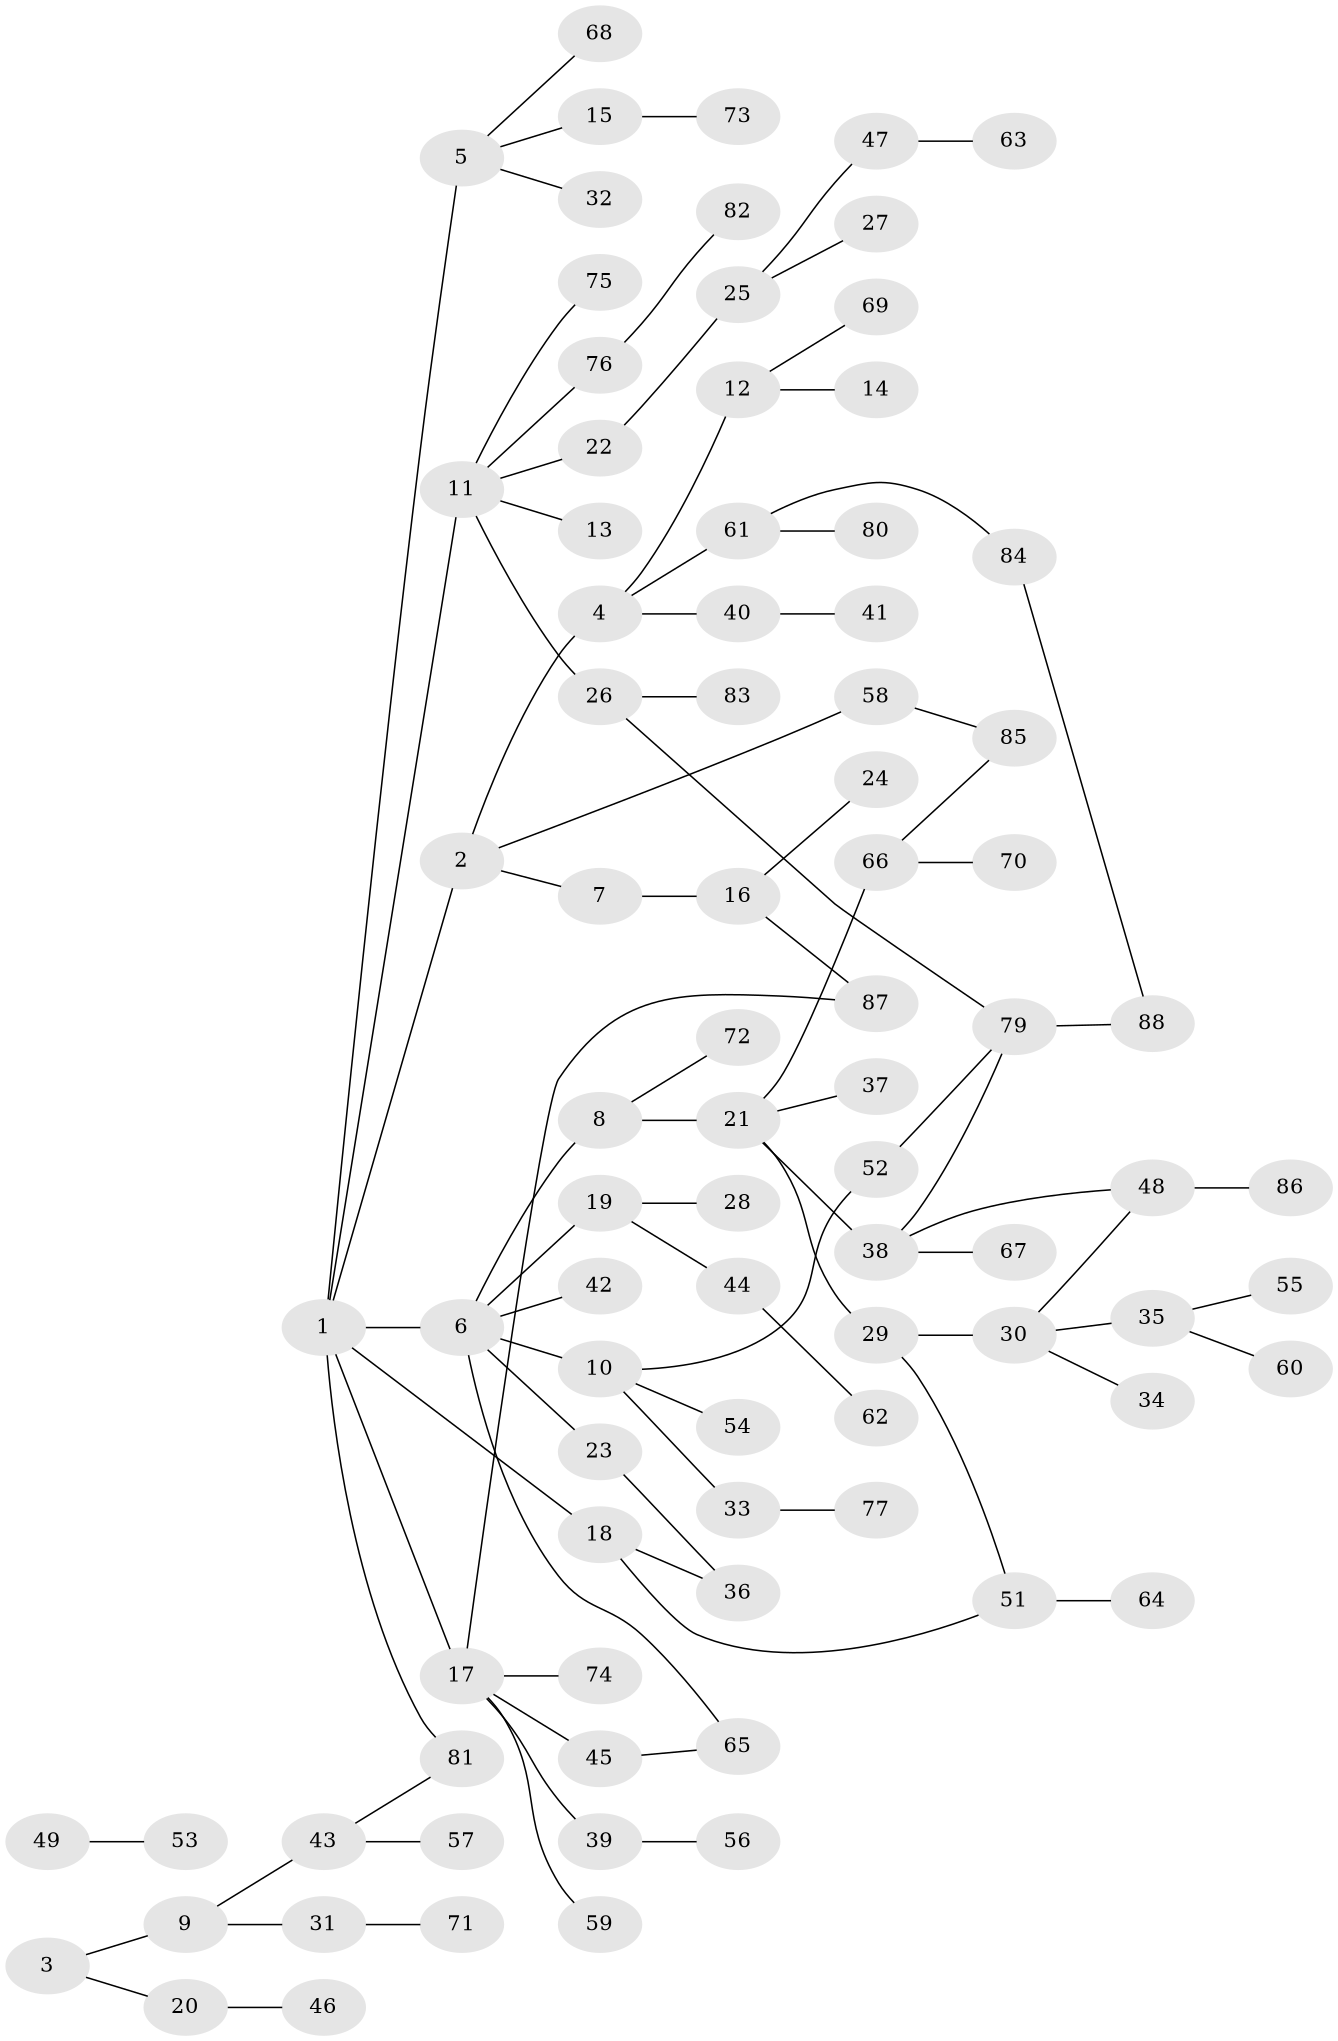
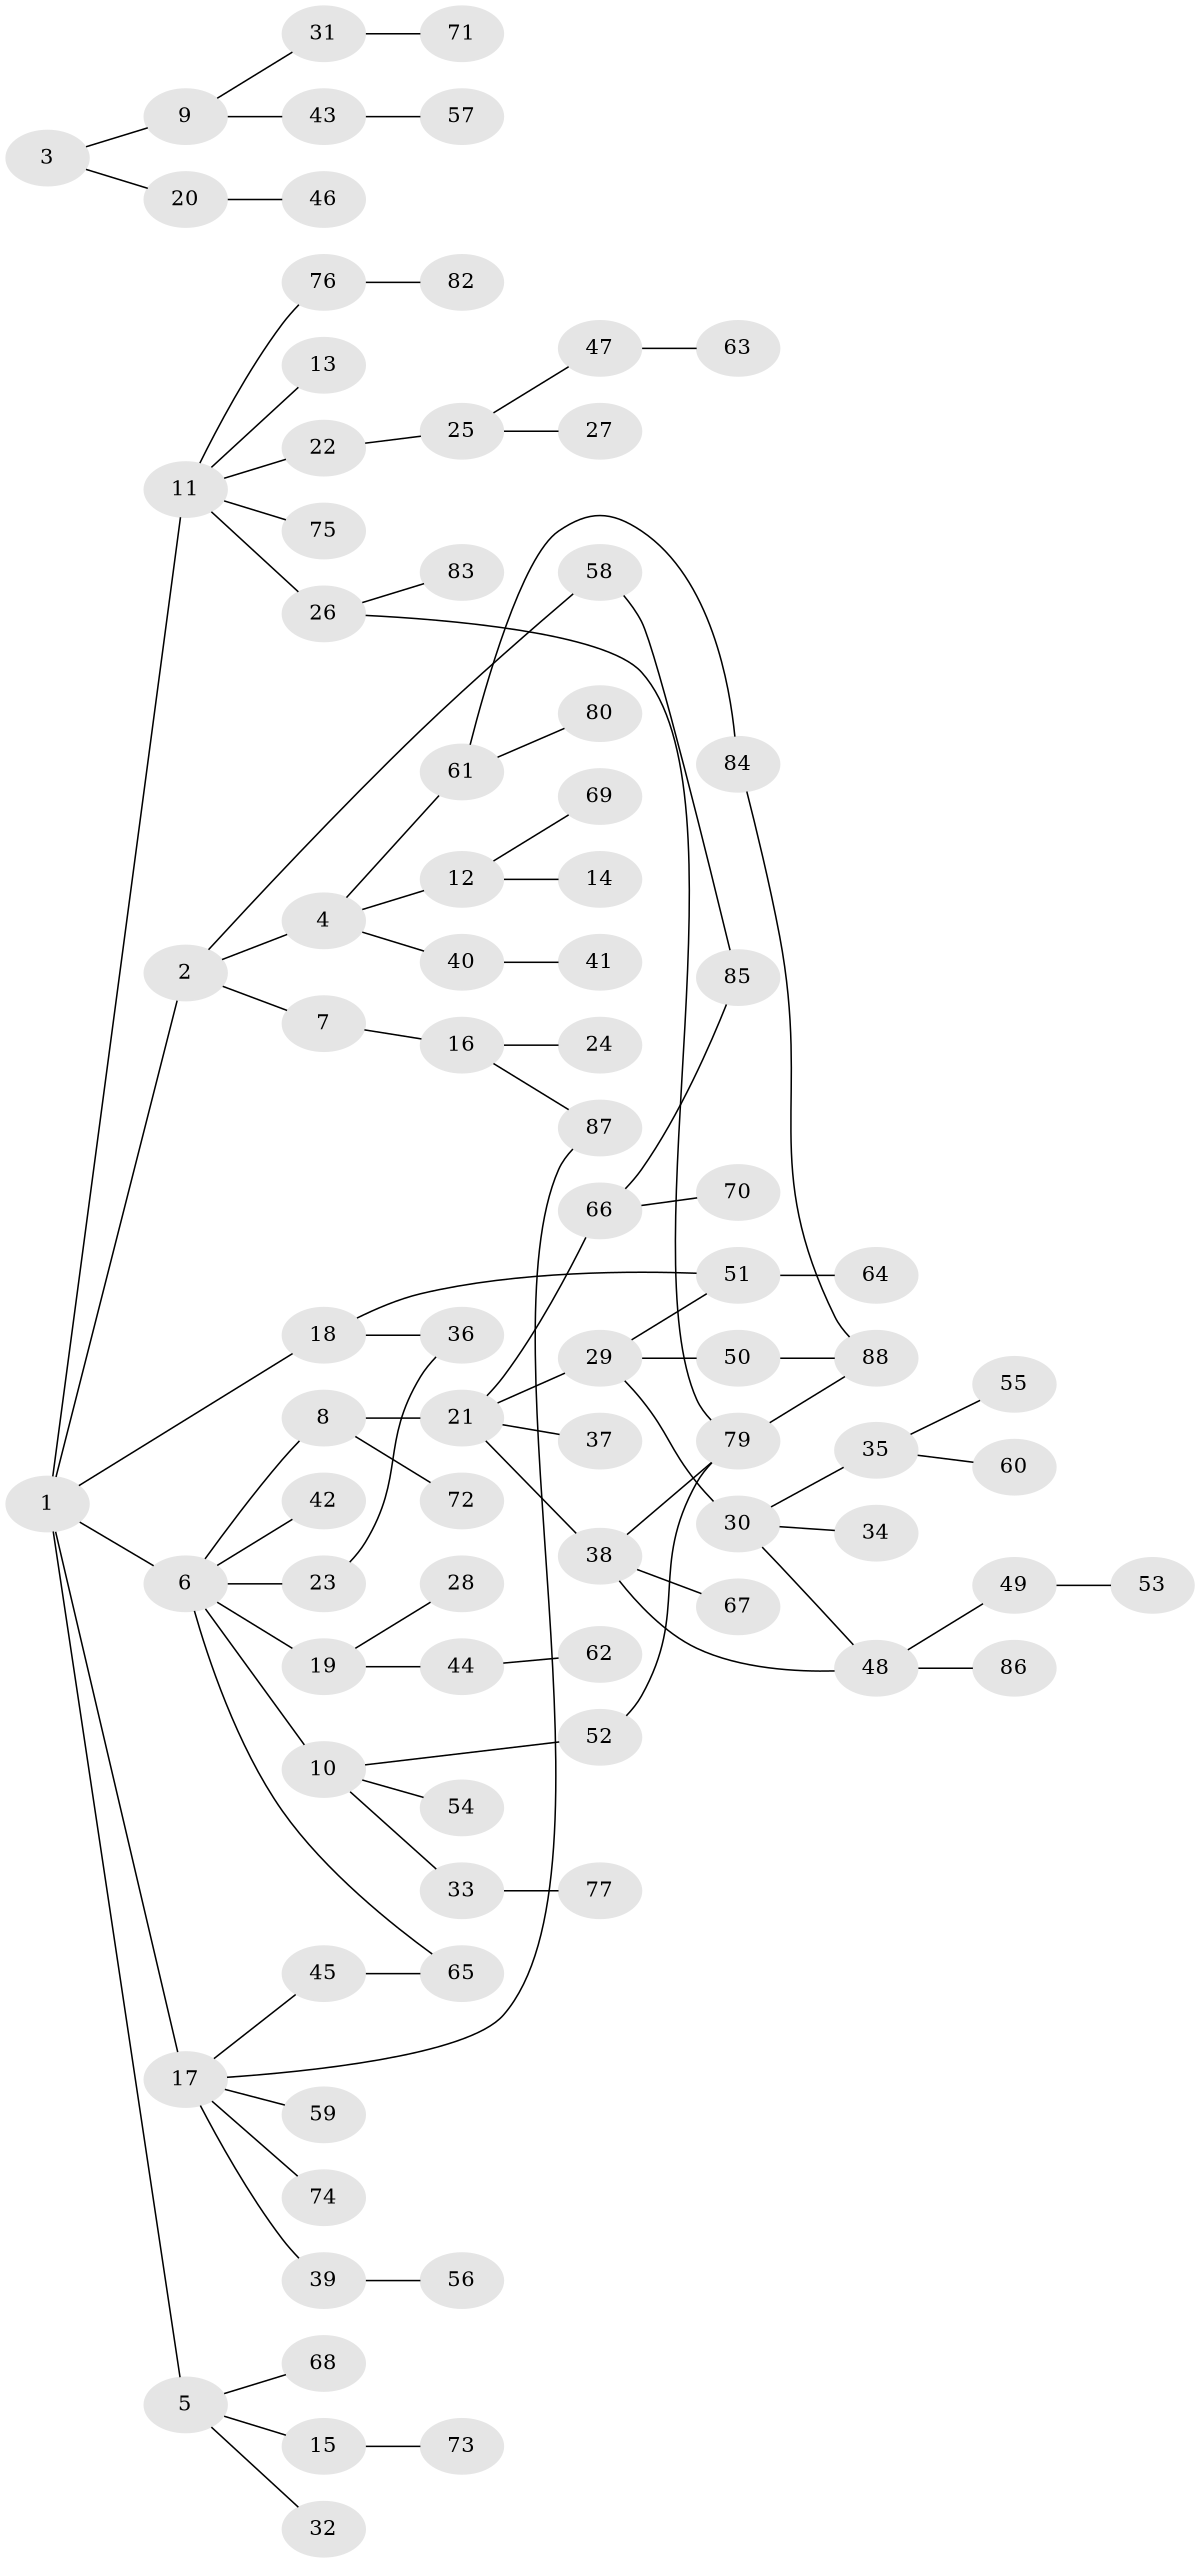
  graph {
    rankdir=LR
    node [color=gray90 style=filled]
    1
    2
    5
    6
    11
    17
    18
-   81
    4
    7
    58
    15
    32
    68
    8
    10
    19
    23
    42
    65
    13
    22
    26
    75
    76
    87
    39
    45
    59
    74
    36
    51
    3
    9
    20
    12
    40
    61
    16
    85
    31
    43
    46
    14
    69
    41
    80
    84
    73
    21
    72
    33
    52
    54
    28
    44
    24
    29
    37
    38
    66
    71
    57
    77
    79
    25
    83
    82
    56
    64
    62
    30
+   50
    48
    67
    70
    27
    47
    63
    88
    34
    35
    55
    60
    49
    86
    53
    1 -- 2
    1 -- 5
    1 -- 6
    1 -- 11
    1 -- 17
    1 -- 18
-   1 -- 81
    2 -- 4
    2 -- 7
    2 -- 58
    5 -- 15
    5 -- 32
    5 -- 68
    6 -- 8
    6 -- 10
    6 -- 19
    6 -- 23
    6 -- 42
    6 -- 65
    11 -- 13
    11 -- 22
    11 -- 26
    11 -- 75
    11 -- 76
    17 -- 87
    17 -- 39
    17 -- 45
    17 -- 59
    17 -- 74
    18 -- 36
    18 -- 51
    4 -- 12
    4 -- 40
    4 -- 61
    7 -- 16
    58 -- 85
    15 -- 73
    8 -- 21
    8 -- 72
    10 -- 33
    10 -- 52
    10 -- 54
    19 -- 28
    19 -- 44
    23 -- 36
    22 -- 25
    26 -- 79
    26 -- 83
    76 -- 82
    39 -- 56
    45 -- 65
    51 -- 64
    3 -- 9
    3 -- 20
    9 -- 31
    9 -- 43
    20 -- 46
    12 -- 14
    12 -- 69
    40 -- 41
    61 -- 80
    61 -- 84
    16 -- 87
    16 -- 24
    31 -- 71
-   43 -- 81
    43 -- 57
    84 -- 88
    21 -- 29
    21 -- 37
    21 -- 38
    21 -- 66
    33 -- 77
    52 -- 79
    44 -- 62
    29 -- 51
    29 -- 30
+   29 -- 50
    38 -- 79
    38 -- 48
    38 -- 67
    66 -- 85
    66 -- 70
    79 -- 88
    25 -- 27
    25 -- 47
    30 -- 48
    30 -- 34
    30 -- 35
+   50 -- 88
+   48 -- 49
    48 -- 86
    47 -- 63
    35 -- 55
    35 -- 60
    49 -- 53
  }
